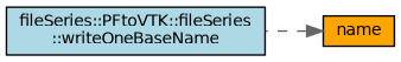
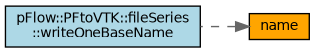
  digraph {
    rankdir=RL
    node [color=black fontname=Helvetica fontsize=10 shape=record style=filled]
    n1 [fillcolor=orange fontcolor=black height=0.2 label=name width=0.4]
-   n2 [fillcolor=lightblue height=0.2 label="fileSeries::PFtoVTK::fileSeries\l::writeOneBaseName" width=0.4]
+   n2 [fillcolor=lightblue height=0.2 label="pFlow::PFtoVTK::fileSeries\l::writeOneBaseName" width=0.4]
    n1 -> n2 [color=gray40 dir=back fontname=Helvetica fontsize=10 labelfontname=Helvetica labelfontsize=10 style=dashed]
  }
